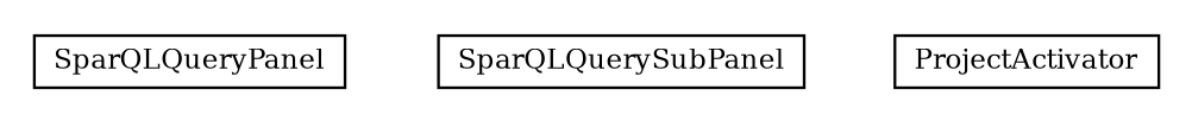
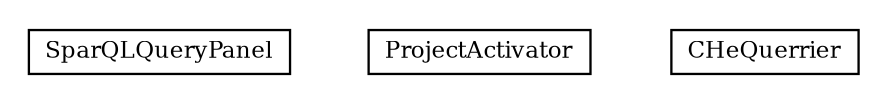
  digraph {
    nodesep=0.25
    ranksep=0.5
    fontname="DejaVu Serif"
    node [fontcolor=black fontname="DejaVu Serif" fontsize=10.0 shape=plaintext]
    n1 [label=<<table title="org.universAAL.tools.SparQLQueryPanel" border="0" cellborder="1" cellspacing="0" cellpadding="2" port="p" href="./SparQLQueryPanel.html"> 		<tr><td><table border="0" cellspacing="0" cellpadding="1"> <tr><td align="center" balign="center"> SparQLQueryPanel </td></tr> 		</table></td></tr> 		</table>>]
-   n2 [label=<<table title="org.universAAL.tools.SparQLQuerySubPanel" border="0" cellborder="1" cellspacing="0" cellpadding="2" port="p" href="./SparQLQuerySubPanel.html"> 		<tr><td><table border="0" cellspacing="0" cellpadding="1"> <tr><td align="center" balign="center"> SparQLQuerySubPanel </td></tr> 		</table></td></tr> 		</table>>]
    n3 [label=<<table title="org.universAAL.tools.ProjectActivator" border="0" cellborder="1" cellspacing="0" cellpadding="2" port="p" href="./ProjectActivator.html"> 		<tr><td><table border="0" cellspacing="0" cellpadding="1"> <tr><td align="center" balign="center"> ProjectActivator </td></tr> 		</table></td></tr> 		</table>>]
+   n4 [label=<<table title="org.universAAL.tools.CHeQuerrier" border="0" cellborder="1" cellspacing="0" cellpadding="2" port="p" href="./CHeQuerrier.html"> 		<tr><td><table border="0" cellspacing="0" cellpadding="1"> <tr><td align="center" balign="center"> CHeQuerrier </td></tr> 		</table></td></tr> 		</table>>]
  }
